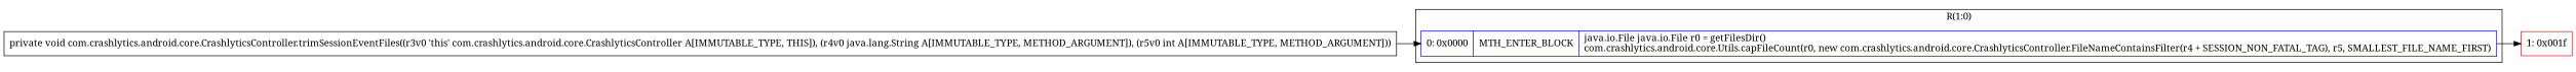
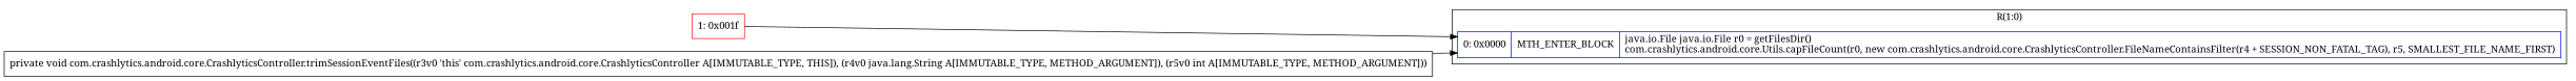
  digraph {
    rankdir=LR
    fontname="Noto Serif"
    node [shape=record fontname="Noto Serif"]
    edge [fontname="Noto Serif"]
    n1 [color=blue label="{0\:\ 0x0000|MTH_ENTER_BLOCK\l|java.io.File java.io.File r0 = getFilesDir()\lcom.crashlytics.android.core.Utils.capFileCount(r0, new com.crashlytics.android.core.CrashlyticsController.FileNameContainsFilter(r4 + SESSION_NON_FATAL_TAG), r5, SMALLEST_FILE_NAME_FIRST)\l}"]
    n2 [color=red label="{1\:\ 0x001f}"]
    n3 [label="{private void com.crashlytics.android.core.CrashlyticsController.trimSessionEventFiles((r3v0 'this' com.crashlytics.android.core.CrashlyticsController A[IMMUTABLE_TYPE, THIS]), (r4v0 java.lang.String A[IMMUTABLE_TYPE, METHOD_ARGUMENT]), (r5v0 int A[IMMUTABLE_TYPE, METHOD_ARGUMENT])) }"]
    subgraph cluster_1 {
      label="R(1:0)"
      n1
    }
-   n1 -> n2
+   n2 -> n1
    n3 -> n1
  }
